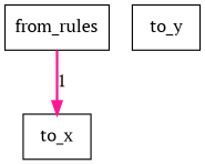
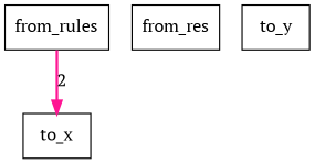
  digraph {
    rankdir=TB
    fontname="PT Serif"
    node [fillcolor=white shape=box style=filled fontname="PT Serif"]
    n1 [label=<from_rules>]
    n2 [label=<to_x>]
+   n3 [label=<from_res>]
    n4 [label=<to_y>]
-   n1 -> n2 [label=1 color=deeppink style=bold fontname="PT Serif"]
+   n1 -> n2 [label=2 color=deeppink style=bold fontname="PT Serif"]
  }
